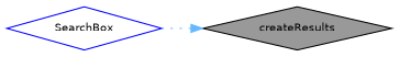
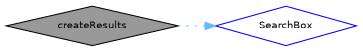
  digraph {
    rankdir=RL
    node [fontname=Helvetica fontsize=10 shape=diamond style=filled]
    n1 [color=black fillcolor=grey60 fontcolor=black height=0.2 label=createResults width=0.4]
    n2 [color=blue fillcolor=white height=0.2 label=SearchBox width=0.4]
-   n1 -> n2 [color=steelblue1 dir=back fontname=Helvetica fontsize=10 labelfontname=Helvetica labelfontsize=10 style=dotted]
+   n2 -> n1 [color=steelblue1 dir=back fontname=Helvetica fontsize=10 labelfontname=Helvetica labelfontsize=10 style=dotted]
  }
